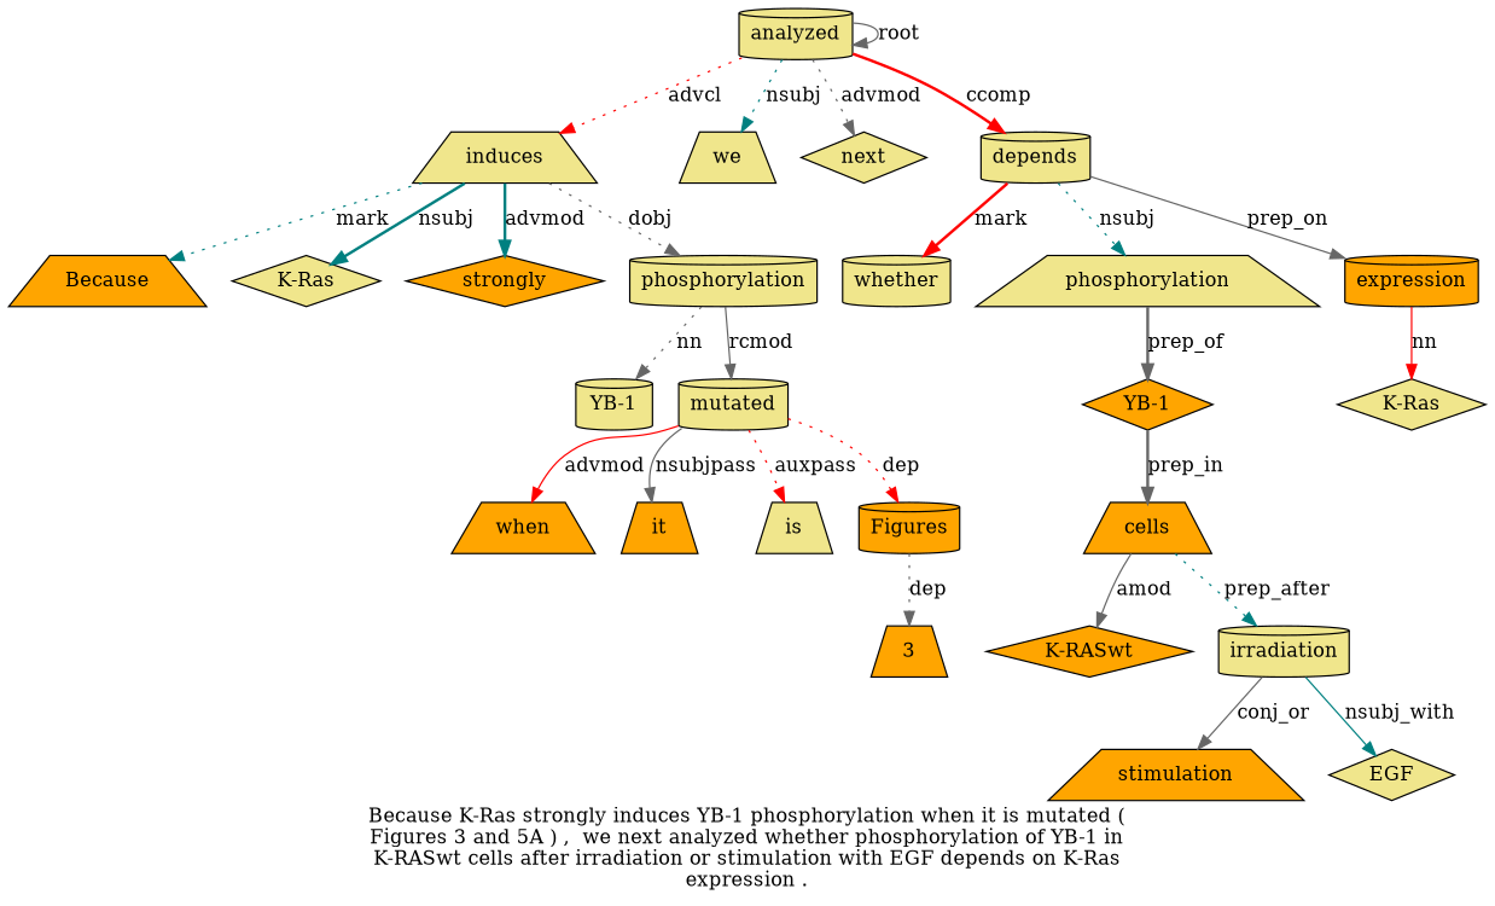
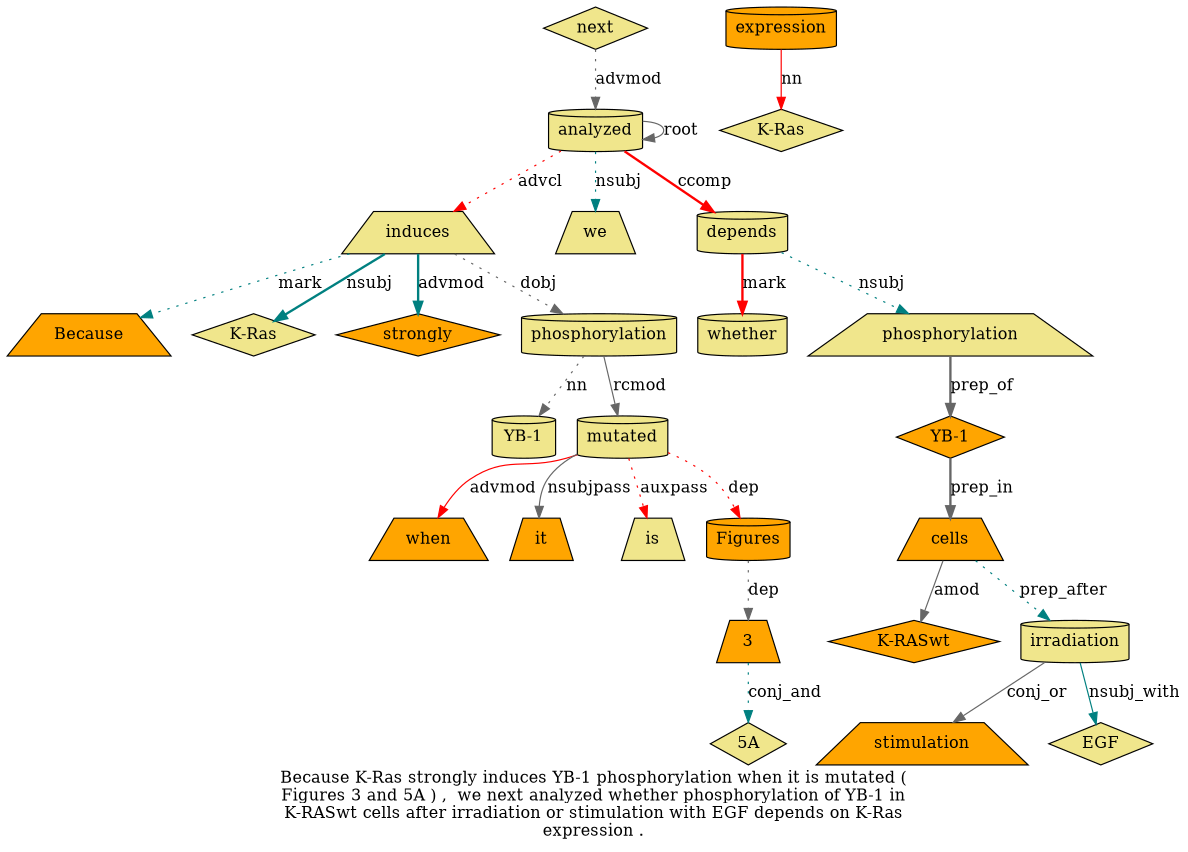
  digraph {
    label="Because K-Ras strongly induces YB-1 phosphorylation when it is mutated (\nFigures 3 and 5A ) ,  we next analyzed whether phosphorylation of YB-1 in\nK-RASwt cells after irradiation or stimulation with EGF depends on K-Ras\nexpression ."
    node [fillcolor=khaki shape=trapezium style=filled]
    edge [color=gray40 style=dotted]
    n1 [label=induces]
    n2 [fillcolor=orange label=Because]
    n3 [label="K-Ras" shape=diamond]
    n4 [fillcolor=orange label=strongly shape=diamond]
    n5 [label=phosphorylation shape=cylinder]
    n6 [label="YB-1" shape=cylinder]
    n7 [label=mutated shape=cylinder]
    n8 [label=analyzed shape=cylinder]
    n9 [label=we]
    n10 [label=next shape=diamond]
    n11 [label=depends shape=cylinder]
    n12 [label=whether shape=cylinder]
    n13 [label=phosphorylation]
    n14 [fillcolor=orange label=expression shape=cylinder]
    n15 [fillcolor=orange label=when]
    n16 [fillcolor=orange label=it]
    n17 [label=is]
    n18 [fillcolor=orange label=Figures shape=cylinder]
    n19 [fillcolor=orange label=3]
+   n20 [label="5A" shape=diamond]
    n21 [fillcolor=orange label="YB-1" shape=diamond]
    n22 [label="K-Ras" shape=diamond]
    n23 [fillcolor=orange label=cells]
    n24 [fillcolor=orange label="K-RASwt" shape=diamond]
    n25 [label=irradiation shape=cylinder]
    n26 [fillcolor=orange label=stimulation]
    n27 [label=EGF shape=diamond]
    n1 -> n2 [color=teal label=mark]
    n1 -> n3 [color=teal label=nsubj style=bold]
    n1 -> n4 [color=teal label=advmod style=bold]
    n1 -> n5 [label=dobj]
    n5 -> n6 [label=nn]
    n5 -> n7 [label=rcmod style=solid]
    n7 -> n15 [color=red label=advmod style=solid]
    n7 -> n16 [label=nsubjpass style=solid]
    n7 -> n17 [color=red label=auxpass]
    n7 -> n18 [color=red label=dep]
    n8 -> n1 [color=red label=advcl]
    n8 -> n8 [label=root style=solid]
    n8 -> n9 [color=teal label=nsubj]
-   n8 -> n10 [label=advmod]
+   n10 -> n8 [label=advmod]
    n8 -> n11 [color=red label=ccomp style=bold]
    n11 -> n12 [color=red label=mark style=bold]
    n11 -> n13 [color=teal label=nsubj]
-   n11 -> n14 [label=prep_on style=solid]
    n13 -> n21 [label=prep_of style=bold]
    n14 -> n22 [color=red label=nn style=solid]
    n18 -> n19 [label=dep]
+   n19 -> n20 [color=teal label=conj_and]
    n21 -> n23 [label=prep_in style=bold]
    n23 -> n24 [label=amod style=solid]
    n23 -> n25 [color=teal label=prep_after]
    n25 -> n26 [label=conj_or style=solid]
    n25 -> n27 [color=teal label=nsubj_with style=solid]
  }
